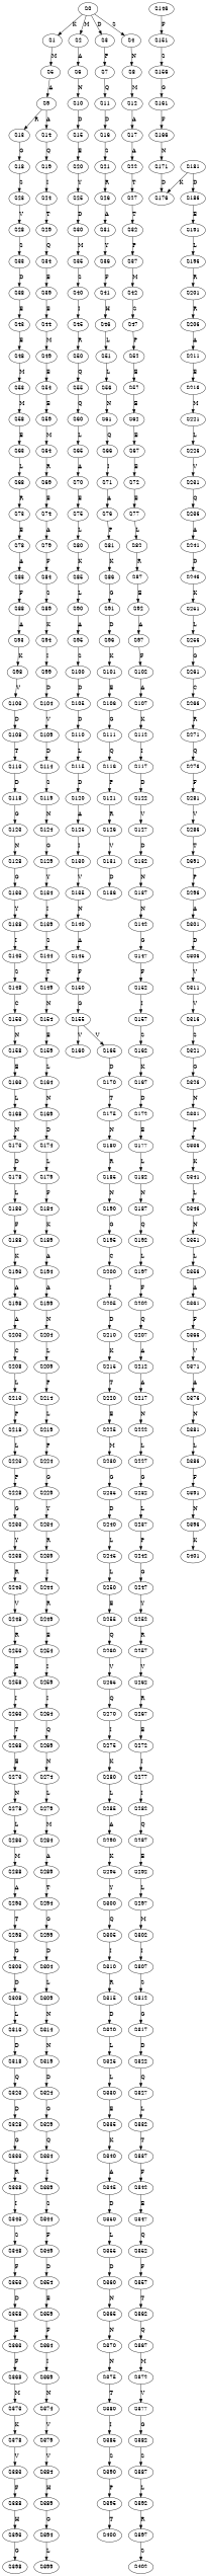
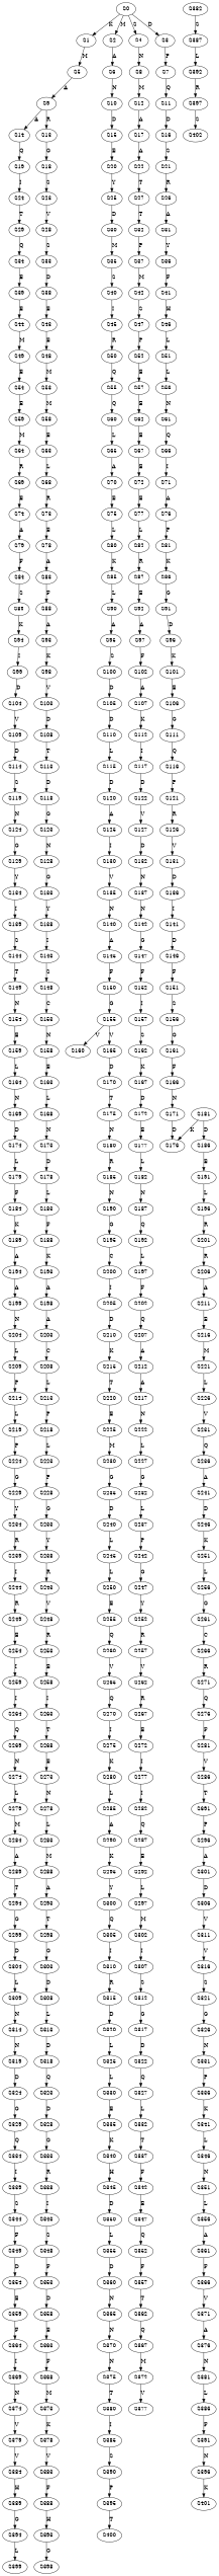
  strict digraph {
    S0
    S1
    S2
    S3
    S4
    S5
    S6
    S7
    S8
    S9
    S10
    S11
    S12
    S13
    S14
    S15
    S16
    S17
    S18
    S19
    S20
    S21
    S22
    S23
    S24
    S25
    S26
    S27
    S28
    S29
    S30
    S31
    S32
    S33
    S34
    S35
    S36
    S37
    S38
    S39
    S40
    S41
    S42
    S43
    S44
    S45
    S46
    S47
    S48
    S49
    S50
    S51
    S52
    S53
    S54
    S55
    S56
    S57
    S58
    S59
    S60
    S61
    S62
    S63
    S64
    S65
    S66
    S67
    S68
    S69
    S70
    S71
    S72
    S73
    S74
    S75
    S76
    S77
    S78
    S79
    S80
    S81
    S82
    S83
    S84
    S85
    S86
    S87
    S88
    S89
    S90
    S91
    S92
    S93
    S94
    S95
    S96
    S97
    S98
    S99
    S100
    S101
    S102
    S103
    S104
    S105
    S106
    S107
    S108
    S109
    S110
    S111
    S112
    S113
    S114
    S115
    S116
    S117
    S118
    S119
    S120
    S121
    S122
    S123
    S124
    S125
    S126
    S127
    S128
    S129
    S130
    S131
    S132
    S133
    S134
    S135
    S136
    S137
    S138
    S139
    S140
+   S141
    S142
    S143
    S144
    S145
    S146
    S147
    S148
    S149
    S150
    S151
    S152
    S153
    S154
    S155
    S156
    S157
    S158
    S159
    S160
    S165
    S161
    S162
    S163
    S164
    S166
    S167
    S168
    S169
    S170
    S171
    S172
    S173
    S174
    S175
    S176
    S177
    S178
    S179
    S180
    S182
    S183
    S184
    S185
    S181
    S186
    S187
    S188
    S189
    S190
    S191
    S192
    S193
    S194
    S195
    S196
    S197
    S198
    S199
    S200
    S201
    S202
    S203
    S204
    S205
    S206
    S207
    S208
    S209
    S210
    S211
    S212
    S213
    S214
    S215
    S216
    S217
    S218
    S219
    S220
    S221
    S222
    S223
    S224
    S225
    S226
    S227
    S228
    S229
    S230
    S231
    S232
    S233
    S234
    S235
    S236
    S237
    S238
    S239
    S240
    S241
    S242
    S243
    S244
    S245
    S246
    S247
    S248
    S249
    S250
    S251
    S252
    S253
    S254
    S255
    S256
    S257
    S258
    S259
    S260
    S261
    S262
    S263
    S264
    S265
    S266
    S267
    S268
    S269
    S270
    S271
    S272
    S273
    S274
    S275
    S276
    S277
    S278
    S279
    S280
    S281
    S282
    S283
    S284
    S285
    S286
    S287
    S288
    S289
    S290
    n292 [label=S691]
    S292
    S293
    S294
    S295
    S296
    S297
    S298
    S299
    S300
    S301
    S302
    S303
    S304
    S305
    S306
    S307
    S308
    S309
    S310
    S311
    S312
    S313
    S314
    S315
    S316
    S317
    S318
    S319
    S320
    S321
    S322
    S323
    S324
    S325
    S326
    S327
    S328
    S329
    S330
    S331
    S332
    S333
    S334
    S335
    S336
    S337
    S338
    S339
    S340
    S341
    S342
    S343
    S344
    S345
    S346
    S347
    S348
    S349
    S350
    S351
    S352
    S353
    S354
    S355
    S356
    S357
    S358
    S359
    S360
    S361
    S362
    S363
    S364
    S365
    S366
    S367
    S368
    S369
    S370
    S371
    S372
    S373
    S374
    S375
    S376
    S377
    S378
    S379
    S380
    S381
    S382
    S383
    S384
    S385
    S386
    S387
    S388
    S389
    S390
    S391
    S392
    S393
    S394
    S395
    S396
    S397
    S398
    S399
    S400
    S401
    S402
    S0 -> S1 [label=K]
    S0 -> S2 [label=M]
    S0 -> S3 [label=D]
    S0 -> S4 [label=S]
    S1 -> S5 [label=M]
    S2 -> S6 [label=A]
    S3 -> S7 [label=P]
    S4 -> S8 [label=N]
    S5 -> S9 [label=A]
    S6 -> S10 [label=N]
    S7 -> S11 [label=Q]
    S8 -> S12 [label=M]
    S9 -> S13 [label=R]
    S9 -> S14 [label=A]
    S10 -> S15 [label=D]
    S11 -> S16 [label=D]
    S12 -> S17 [label=A]
    S13 -> S18 [label=G]
    S14 -> S19 [label=Q]
    S15 -> S20 [label=E]
    S16 -> S21 [label=S]
    S17 -> S22 [label=A]
    S18 -> S23 [label=S]
    S19 -> S24 [label=I]
    S20 -> S25 [label=Y]
    S21 -> S26 [label=R]
    S22 -> S27 [label=T]
    S23 -> S28 [label=V]
    S24 -> S29 [label=T]
    S25 -> S30 [label=D]
    S26 -> S31 [label=A]
    S27 -> S32 [label=T]
    S28 -> S33 [label=S]
    S29 -> S34 [label=Q]
    S30 -> S35 [label=M]
    S31 -> S36 [label=Y]
    S32 -> S37 [label=P]
    S33 -> S38 [label=D]
    S34 -> S39 [label=E]
    S35 -> S40 [label=S]
    S36 -> S41 [label=F]
    S37 -> S42 [label=M]
    S38 -> S43 [label=E]
    S39 -> S44 [label=E]
    S40 -> S45 [label=I]
    S41 -> S46 [label=H]
    S42 -> S47 [label=S]
    S43 -> S48 [label=E]
    S44 -> S49 [label=M]
    S45 -> S50 [label=R]
    S46 -> S51 [label=L]
    S47 -> S52 [label=P]
    S48 -> S53 [label=M]
    S49 -> S54 [label=E]
    S50 -> S55 [label=Q]
    S51 -> S56 [label=L]
    S52 -> S57 [label=E]
    S53 -> S58 [label=M]
    S54 -> S59 [label=E]
    S55 -> S60 [label=Q]
    S56 -> S61 [label=N]
    S57 -> S62 [label=E]
    S58 -> S63 [label=E]
    S59 -> S64 [label=M]
    S60 -> S65 [label=L]
    S61 -> S66 [label=Q]
    S62 -> S67 [label=E]
    S63 -> S68 [label=L]
    S64 -> S69 [label=R]
    S65 -> S70 [label=A]
    S66 -> S71 [label=I]
    S67 -> S72 [label=E]
    S68 -> S73 [label=R]
    S69 -> S74 [label=E]
    S70 -> S75 [label=E]
    S71 -> S76 [label=A]
    S72 -> S77 [label=E]
    S73 -> S78 [label=E]
    S74 -> S79 [label=A]
    S75 -> S80 [label=L]
    S76 -> S81 [label=P]
    S77 -> S82 [label=L]
    S78 -> S83 [label=A]
    S79 -> S84 [label=F]
    S80 -> S85 [label=K]
    S81 -> S86 [label=K]
    S82 -> S87 [label=R]
    S83 -> S88 [label=F]
    S84 -> S89 [label=S]
    S85 -> S90 [label=L]
    S86 -> S91 [label=G]
    S87 -> S92 [label=E]
    S88 -> S93 [label=A]
    S89 -> S94 [label=K]
    S90 -> S95 [label=A]
    S91 -> S96 [label=D]
    S92 -> S97 [label=A]
    S93 -> S98 [label=K]
    S94 -> S99 [label=I]
    S95 -> S100 [label=S]
    S96 -> S101 [label=K]
    S97 -> S102 [label=F]
    S98 -> S103 [label=V]
    S99 -> S104 [label=D]
    S100 -> S105 [label=D]
    S101 -> S106 [label=E]
    S102 -> S107 [label=A]
    S103 -> S108 [label=D]
    S104 -> S109 [label=V]
    S105 -> S110 [label=D]
    S106 -> S111 [label=G]
    S107 -> S112 [label=K]
    S108 -> S113 [label=T]
    S109 -> S114 [label=D]
    S110 -> S115 [label=L]
    S111 -> S116 [label=Q]
    S112 -> S117 [label=I]
    S113 -> S118 [label=D]
    S114 -> S119 [label=S]
    S115 -> S120 [label=D]
    S116 -> S121 [label=P]
    S117 -> S122 [label=D]
    S118 -> S123 [label=G]
    S119 -> S124 [label=N]
    S120 -> S125 [label=A]
    S121 -> S126 [label=R]
    S122 -> S127 [label=V]
    S123 -> S128 [label=N]
    S124 -> S129 [label=G]
    S125 -> S130 [label=I]
    S126 -> S131 [label=V]
    S127 -> S132 [label=D]
    S128 -> S133 [label=G]
    S129 -> S134 [label=Y]
    S130 -> S135 [label=V]
    S131 -> S136 [label=D]
    S132 -> S137 [label=N]
    S133 -> S138 [label=Y]
    S134 -> S139 [label=I]
    S135 -> S140 [label=N]
+   S136 -> S141 [label=I]
    S137 -> S142 [label=N]
    S138 -> S143 [label=I]
    S139 -> S144 [label=S]
    S140 -> S145 [label=A]
+   S141 -> S146 [label=D]
    S142 -> S147 [label=G]
    S143 -> S148 [label=S]
    S144 -> S149 [label=T]
    S145 -> S150 [label=F]
    S146 -> S151 [label=F]
    S147 -> S152 [label=F]
    S148 -> S153 [label=C]
    S149 -> S154 [label=N]
    S150 -> S155 [label=G]
    S151 -> S156 [label=S]
    S152 -> S157 [label=I]
    S153 -> S158 [label=N]
    S154 -> S159 [label=E]
    S155 -> S160 [label=V]
    S155 -> S165 [label=V]
    S156 -> S161 [label=G]
    S157 -> S162 [label=S]
    S158 -> S163 [label=E]
    S159 -> S164 [label=L]
    S165 -> S170 [label=D]
    S161 -> S166 [label=F]
    S162 -> S167 [label=K]
    S163 -> S168 [label=L]
    S164 -> S169 [label=N]
    S166 -> S171 [label=N]
    S167 -> S172 [label=D]
    S168 -> S173 [label=N]
    S169 -> S174 [label=D]
    S170 -> S175 [label=T]
    S171 -> S176 [label=D]
    S172 -> S177 [label=E]
    S173 -> S178 [label=D]
    S174 -> S179 [label=L]
    S175 -> S180 [label=N]
    S177 -> S182 [label=L]
    S178 -> S183 [label=L]
    S179 -> S184 [label=F]
    S180 -> S185 [label=R]
    S182 -> S187 [label=N]
    S183 -> S188 [label=F]
    S184 -> S189 [label=K]
    S185 -> S190 [label=N]
    S181 -> S176 [label=K]
    S181 -> S186 [label=D]
    S186 -> S191 [label=E]
    S187 -> S192 [label=Q]
    S188 -> S193 [label=K]
    S189 -> S194 [label=A]
    S190 -> S195 [label=G]
    S191 -> S196 [label=L]
    S192 -> S197 [label=L]
    S193 -> S198 [label=A]
    S194 -> S199 [label=A]
    S195 -> S200 [label=C]
    S196 -> S201 [label=R]
    S197 -> S202 [label=F]
    S198 -> S203 [label=A]
    S199 -> S204 [label=N]
    S200 -> S205 [label=I]
    S201 -> S206 [label=R]
    S202 -> S207 [label=Q]
    S203 -> S208 [label=C]
    S204 -> S209 [label=L]
    S205 -> S210 [label=D]
    S206 -> S211 [label=A]
    S207 -> S212 [label=A]
    S208 -> S213 [label=L]
    S209 -> S214 [label=P]
    S210 -> S215 [label=K]
    S211 -> S216 [label=E]
    S212 -> S217 [label=A]
    S213 -> S218 [label=P]
    S214 -> S219 [label=L]
    S215 -> S220 [label=T]
    S216 -> S221 [label=M]
    S217 -> S222 [label=N]
    S218 -> S223 [label=L]
    S219 -> S224 [label=P]
    S220 -> S225 [label=E]
    S221 -> S226 [label=L]
    S222 -> S227 [label=L]
    S223 -> S228 [label=P]
    S224 -> S229 [label=G]
    S225 -> S230 [label=M]
    S226 -> S231 [label=V]
    S227 -> S232 [label=G]
    S228 -> S233 [label=G]
    S229 -> S234 [label=Y]
    S230 -> S235 [label=G]
    S231 -> S236 [label=Q]
    S232 -> S237 [label=L]
    S233 -> S238 [label=Y]
    S234 -> S239 [label=R]
    S235 -> S240 [label=D]
    S236 -> S241 [label=A]
    S237 -> S242 [label=P]
    S238 -> S243 [label=R]
    S239 -> S244 [label=I]
    S240 -> S245 [label=L]
    S241 -> S246 [label=D]
    S242 -> S247 [label=G]
    S243 -> S248 [label=V]
    S244 -> S249 [label=R]
    S245 -> S250 [label=L]
    S246 -> S251 [label=K]
    S247 -> S252 [label=Y]
    S248 -> S253 [label=R]
    S249 -> S254 [label=E]
    S250 -> S255 [label=E]
    S251 -> S256 [label=L]
    S252 -> S257 [label=R]
    S253 -> S258 [label=E]
    S254 -> S259 [label=I]
    S255 -> S260 [label=Q]
    S256 -> S261 [label=G]
    S257 -> S262 [label=V]
    S258 -> S263 [label=I]
    S259 -> S264 [label=I]
    S260 -> S265 [label=V]
    S261 -> S266 [label=C]
    S262 -> S267 [label=R]
    S263 -> S268 [label=T]
    S264 -> S269 [label=Q]
    S265 -> S270 [label=Q]
    S266 -> S271 [label=R]
    S267 -> S272 [label=E]
    S268 -> S273 [label=E]
    S269 -> S274 [label=N]
    S270 -> S275 [label=I]
    S271 -> S276 [label=Q]
    S272 -> S277 [label=I]
    S273 -> S278 [label=N]
    S274 -> S279 [label=L]
    S275 -> S280 [label=K]
    S276 -> S281 [label=F]
    S277 -> S282 [label=I]
    S278 -> S283 [label=L]
    S279 -> S284 [label=M]
    S280 -> S285 [label=L]
    S281 -> S286 [label=V]
    S282 -> S287 [label=Q]
    S283 -> S288 [label=M]
    S284 -> S289 [label=A]
    S285 -> S290 [label=A]
    S286 -> n292 [label=T]
    S287 -> S292 [label=E]
    S288 -> S293 [label=A]
    S289 -> S294 [label=T]
    S290 -> S295 [label=K]
    n292 -> S296 [label=P]
    S292 -> S297 [label=L]
    S293 -> S298 [label=T]
    S294 -> S299 [label=G]
    S295 -> S300 [label=Y]
    S296 -> S301 [label=A]
    S297 -> S302 [label=M]
    S298 -> S303 [label=G]
    S299 -> S304 [label=D]
    S300 -> S305 [label=Q]
    S301 -> S306 [label=D]
    S302 -> S307 [label=I]
    S303 -> S308 [label=D]
    S304 -> S309 [label=L]
    S305 -> S310 [label=I]
    S306 -> S311 [label=V]
    S307 -> S312 [label=S]
    S308 -> S313 [label=L]
    S309 -> S314 [label=N]
    S310 -> S315 [label=R]
    S311 -> S316 [label=V]
    S312 -> S317 [label=G]
    S313 -> S318 [label=D]
    S314 -> S319 [label=N]
    S315 -> S320 [label=D]
    S316 -> S321 [label=S]
    S317 -> S322 [label=D]
    S318 -> S323 [label=Q]
    S319 -> S324 [label=D]
    S320 -> S325 [label=L]
    S321 -> S326 [label=G]
    S322 -> S327 [label=Q]
    S323 -> S328 [label=D]
    S324 -> S329 [label=G]
    S325 -> S330 [label=L]
    S326 -> S331 [label=N]
    S327 -> S332 [label=L]
    S328 -> S333 [label=G]
    S329 -> S334 [label=Q]
    S330 -> S335 [label=E]
    S331 -> S336 [label=P]
    S332 -> S337 [label=T]
    S333 -> S338 [label=R]
    S334 -> S339 [label=I]
    S335 -> S340 [label=K]
    S336 -> S341 [label=K]
    S337 -> S342 [label=F]
    S338 -> S343 [label=I]
    S339 -> S344 [label=S]
-   S340 -> S345 [label=A]
+   S340 -> S345 [label=H]
    S341 -> S346 [label=L]
    S342 -> S347 [label=E]
    S343 -> S348 [label=S]
    S344 -> S349 [label=F]
    S345 -> S350 [label=D]
    S346 -> S351 [label=N]
    S347 -> S352 [label=Q]
    S348 -> S353 [label=F]
    S349 -> S354 [label=D]
    S350 -> S355 [label=L]
    S351 -> S356 [label=L]
    S352 -> S357 [label=F]
    S353 -> S358 [label=D]
    S354 -> S359 [label=E]
    S355 -> S360 [label=D]
    S356 -> S361 [label=A]
    S357 -> S362 [label=T]
    S358 -> S363 [label=E]
    S359 -> S364 [label=F]
    S360 -> S365 [label=N]
    S361 -> S366 [label=F]
    S362 -> S367 [label=Q]
    S363 -> S368 [label=F]
    S364 -> S369 [label=I]
    S365 -> S370 [label=N]
    S366 -> S371 [label=V]
    S367 -> S372 [label=M]
    S368 -> S373 [label=M]
    S369 -> S374 [label=N]
    S370 -> S375 [label=N]
    S371 -> S376 [label=A]
    S372 -> S377 [label=V]
    S373 -> S378 [label=K]
    S374 -> S379 [label=V]
    S375 -> S380 [label=T]
    S376 -> S381 [label=N]
-   S377 -> S382 [label=G]
    S378 -> S383 [label=V]
    S379 -> S384 [label=V]
    S380 -> S385 [label=I]
    S381 -> S386 [label=L]
    S382 -> S387 [label=S]
    S383 -> S388 [label=F]
    S384 -> S389 [label=H]
    S385 -> S390 [label=S]
    S386 -> S391 [label=F]
    S387 -> S392 [label=L]
    S388 -> S393 [label=H]
    S389 -> S394 [label=G]
    S390 -> S395 [label=P]
    S391 -> S396 [label=N]
    S392 -> S397 [label=R]
    S393 -> S398 [label=G]
    S394 -> S399 [label=L]
    S395 -> S400 [label=T]
    S396 -> S401 [label=K]
    S397 -> S402 [label=S]
  }
